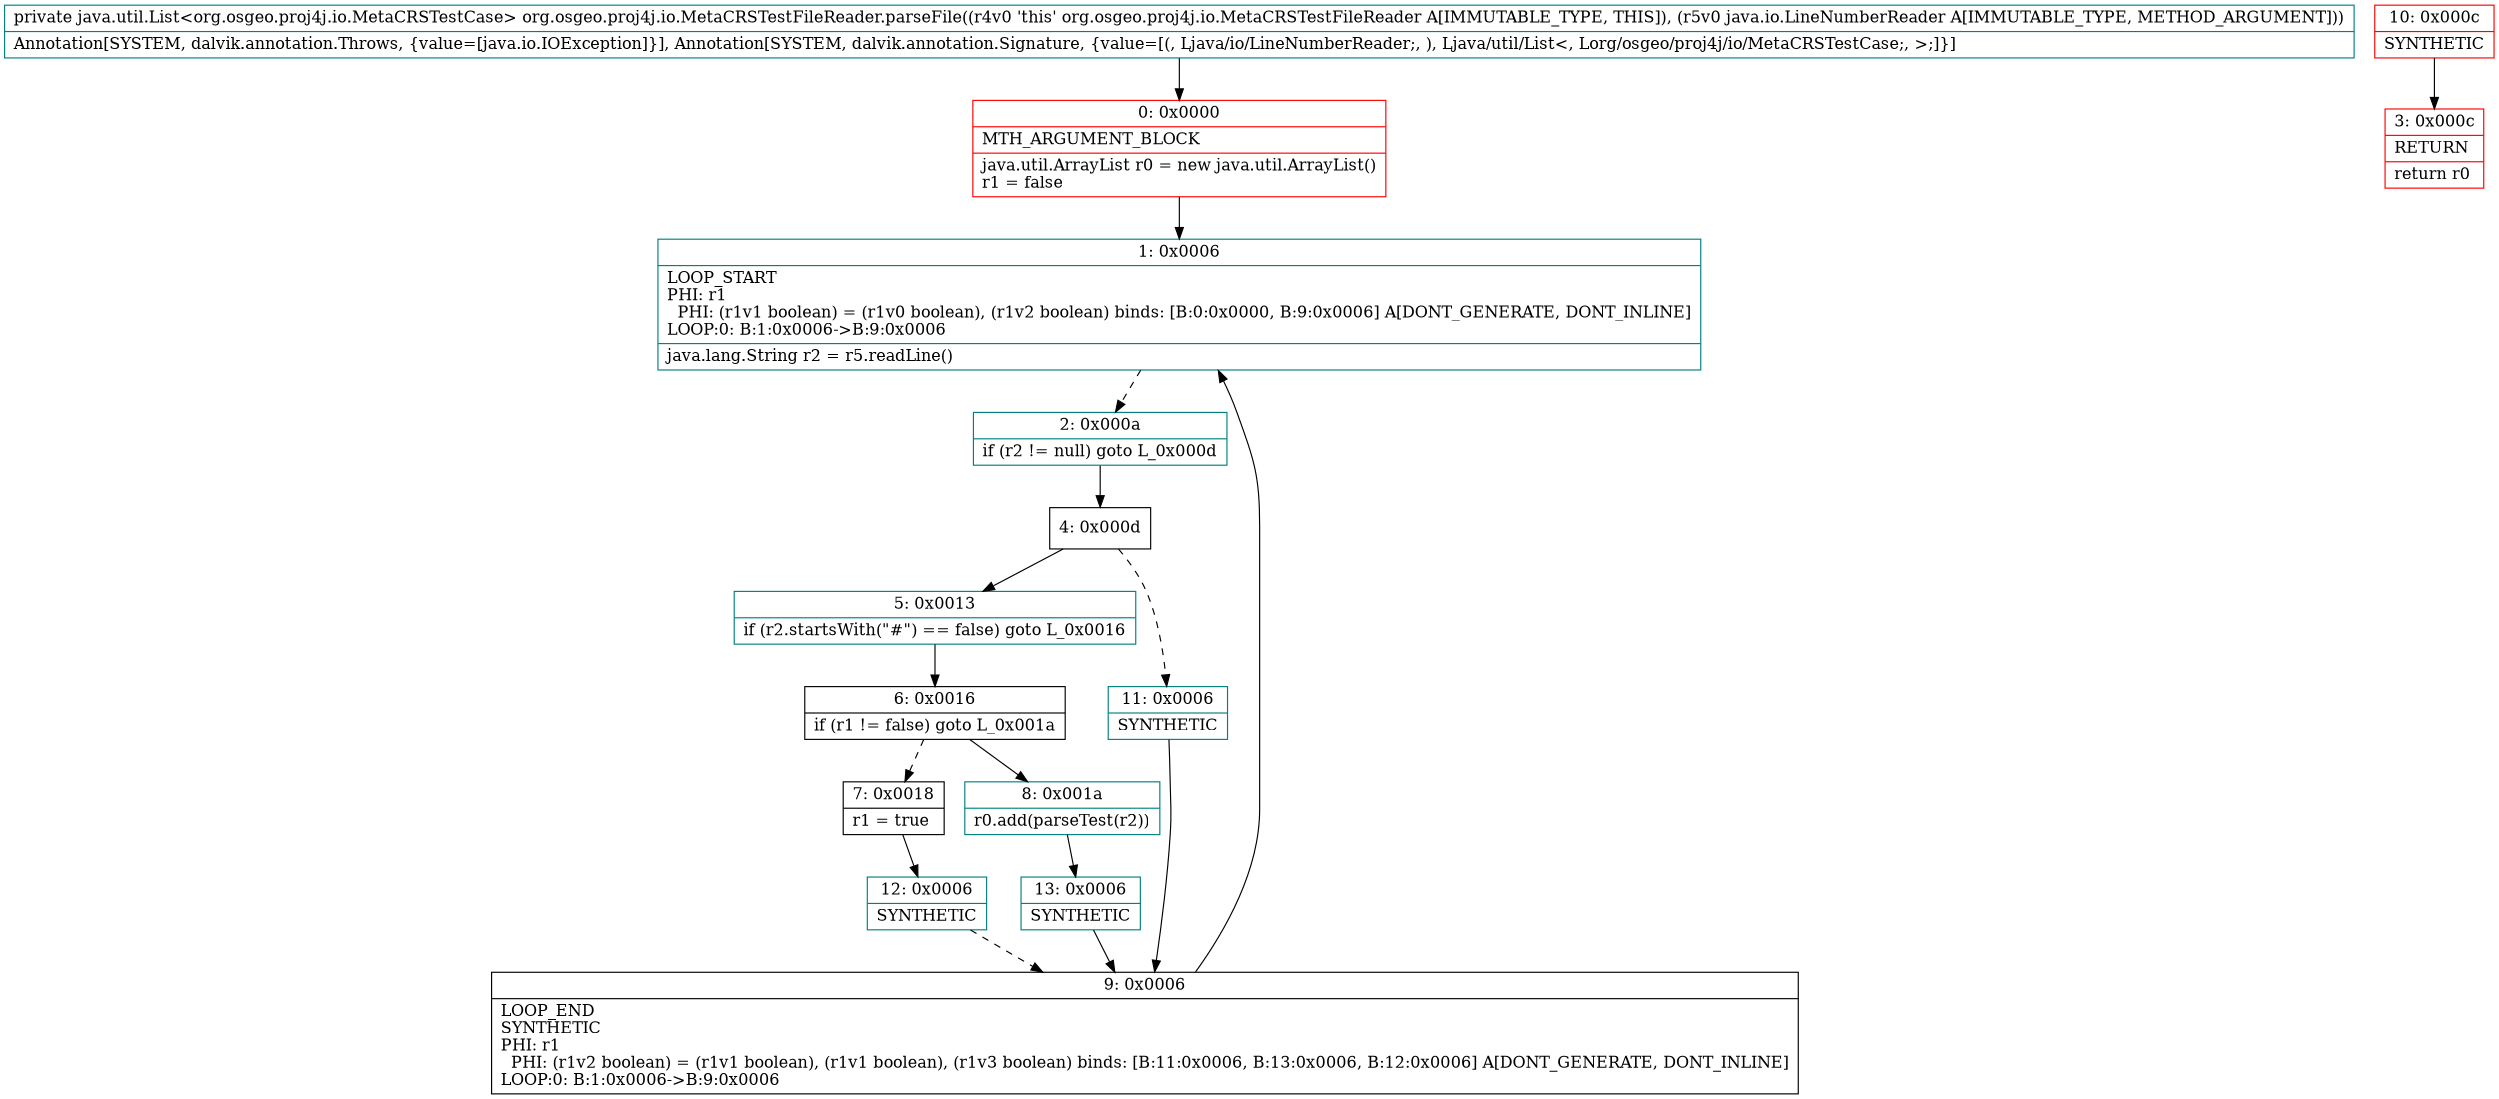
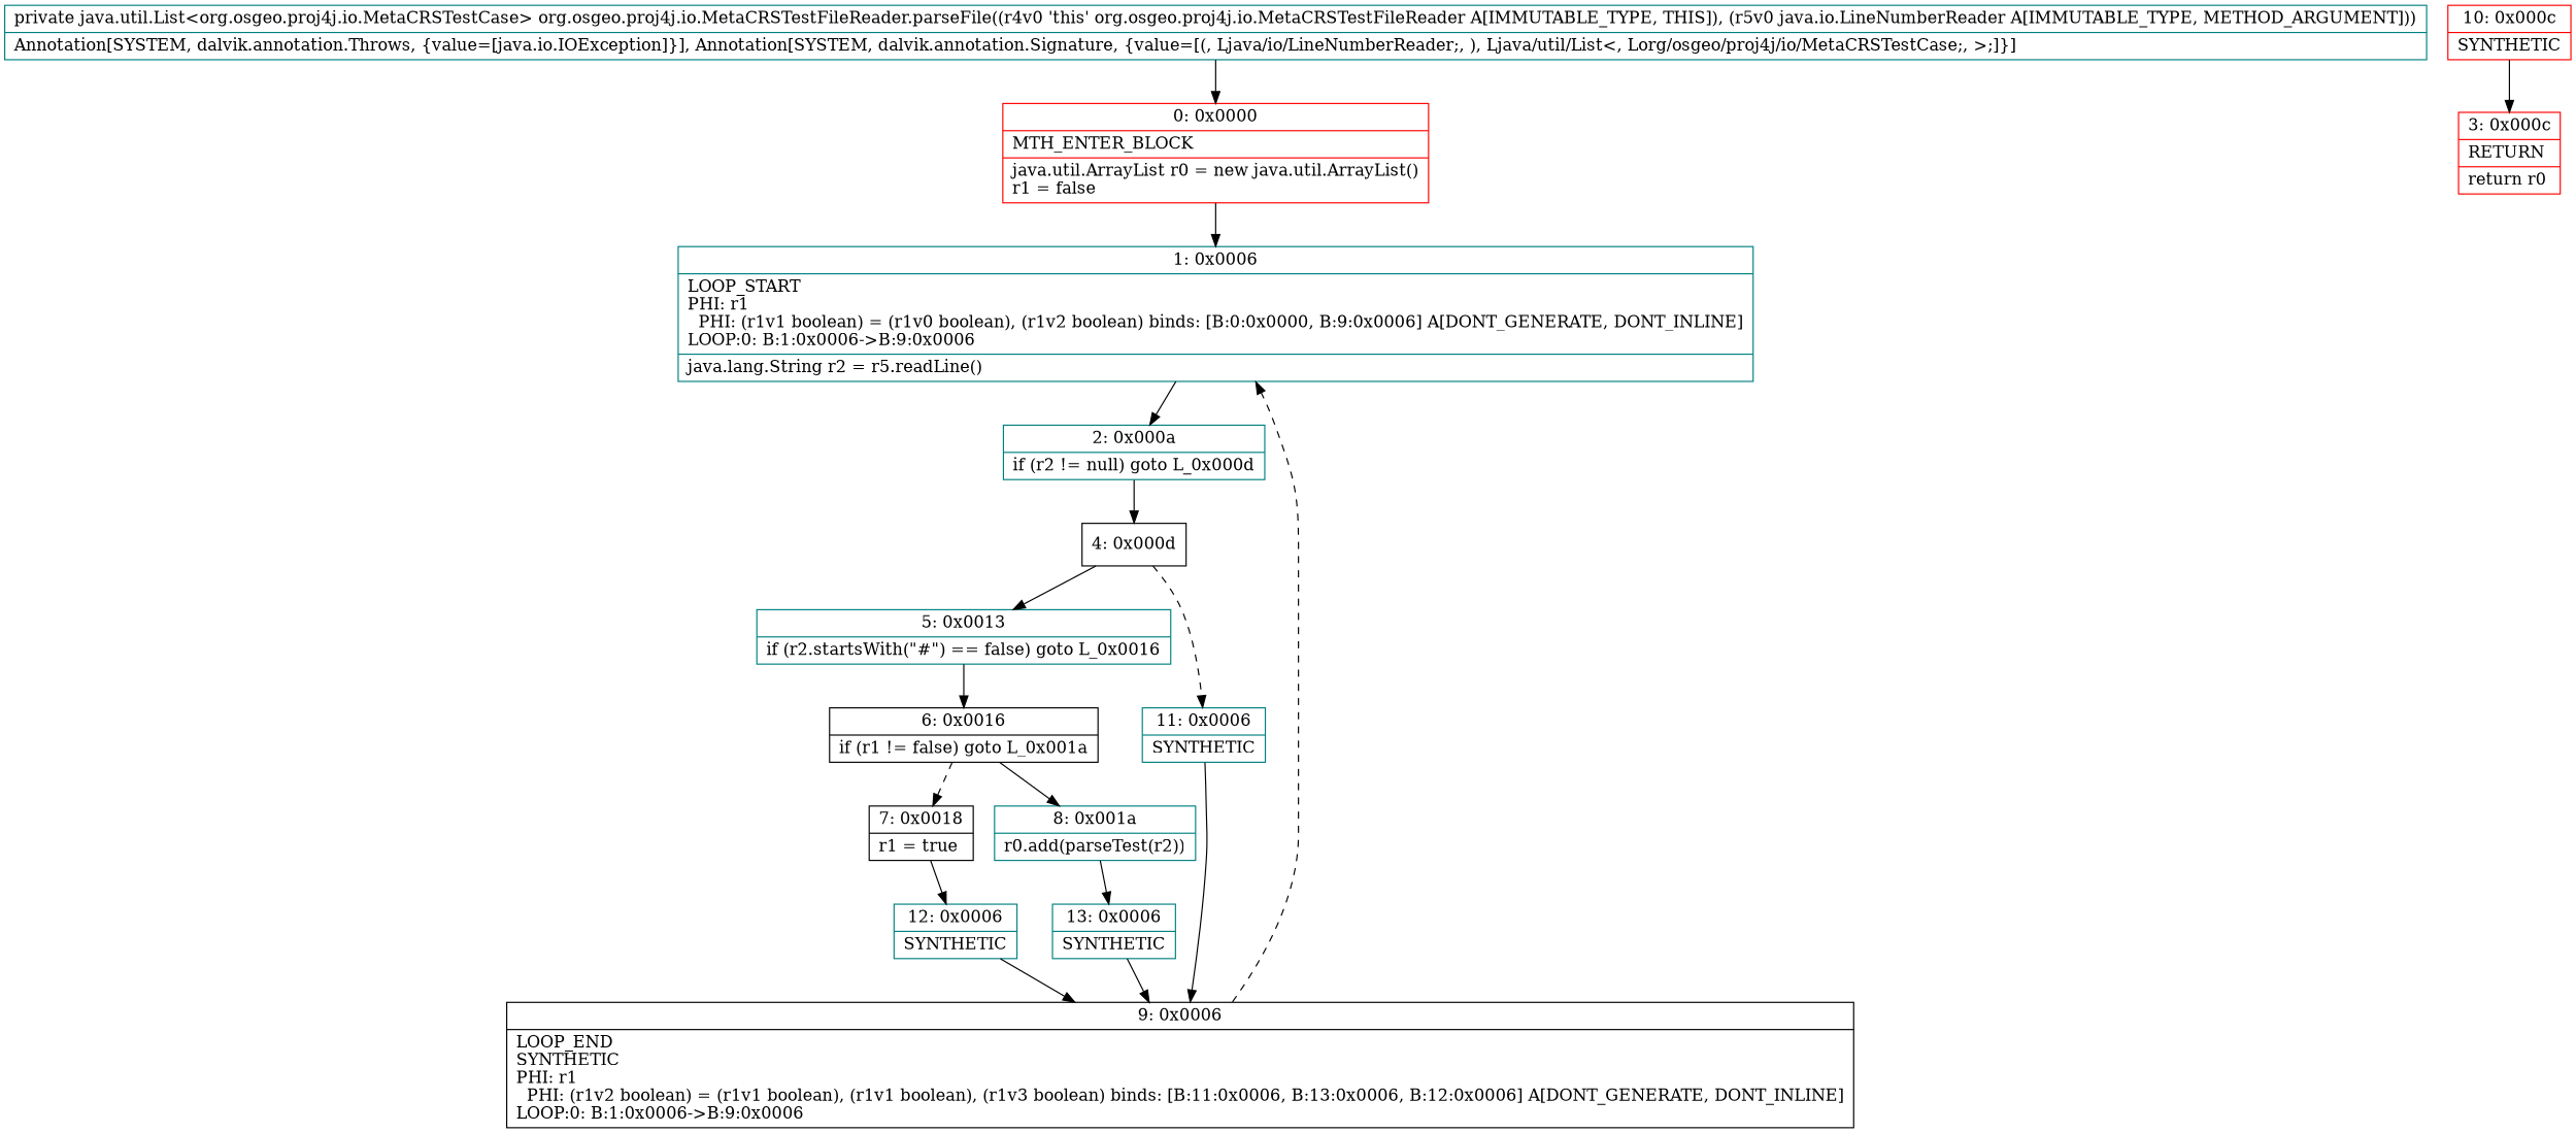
  digraph {
    node [color=teal shape=record]
-   n1 [color=red label="{0\:\ 0x0000|MTH_ARGUMENT_BLOCK\l|java.util.ArrayList r0 = new java.util.ArrayList()\lr1 = false\l}"]
+   n1 [color=red label="{0\:\ 0x0000|MTH_ENTER_BLOCK\l|java.util.ArrayList r0 = new java.util.ArrayList()\lr1 = false\l}"]
    n2 [label="{1\:\ 0x0006|LOOP_START\lPHI: r1 \l  PHI: (r1v1 boolean) = (r1v0 boolean), (r1v2 boolean) binds: [B:0:0x0000, B:9:0x0006] A[DONT_GENERATE, DONT_INLINE]\lLOOP:0: B:1:0x0006\-\>B:9:0x0006\l|java.lang.String r2 = r5.readLine()\l}"]
    n3 [label="{2\:\ 0x000a|if (r2 != null) goto L_0x000d\l}"]
    n4 [color=black label="{4\:\ 0x000d}"]
    n5 [label="{5\:\ 0x0013|if (r2.startsWith(\"#\") == false) goto L_0x0016\l}"]
    n6 [label="{11\:\ 0x0006|SYNTHETIC\l}"]
    n7 [color=red label="{10\:\ 0x000c|SYNTHETIC\l}"]
    n8 [color=red label="{3\:\ 0x000c|RETURN\l|return r0\l}"]
    n9 [color=black label="{6\:\ 0x0016|if (r1 != false) goto L_0x001a\l}"]
    n10 [color=black label="{7\:\ 0x0018|r1 = true\l}"]
    n11 [label="{8\:\ 0x001a|r0.add(parseTest(r2))\l}"]
    n12 [color=black label="{9\:\ 0x0006|LOOP_END\lSYNTHETIC\lPHI: r1 \l  PHI: (r1v2 boolean) = (r1v1 boolean), (r1v1 boolean), (r1v3 boolean) binds: [B:11:0x0006, B:13:0x0006, B:12:0x0006] A[DONT_GENERATE, DONT_INLINE]\lLOOP:0: B:1:0x0006\-\>B:9:0x0006\l}"]
    n13 [label="{12\:\ 0x0006|SYNTHETIC\l}"]
    n14 [label="{13\:\ 0x0006|SYNTHETIC\l}"]
    n15 [label="{private java.util.List\<org.osgeo.proj4j.io.MetaCRSTestCase\> org.osgeo.proj4j.io.MetaCRSTestFileReader.parseFile((r4v0 'this' org.osgeo.proj4j.io.MetaCRSTestFileReader A[IMMUTABLE_TYPE, THIS]), (r5v0 java.io.LineNumberReader A[IMMUTABLE_TYPE, METHOD_ARGUMENT]))  | Annotation[SYSTEM, dalvik.annotation.Throws, \{value=[java.io.IOException]\}], Annotation[SYSTEM, dalvik.annotation.Signature, \{value=[(, Ljava\/io\/LineNumberReader;, ), Ljava\/util\/List\<, Lorg\/osgeo\/proj4j\/io\/MetaCRSTestCase;, \>;]\}]\l}"]
    n1 -> n2
-   n2 -> n3 [style=dashed]
+   n2 -> n3
    n3 -> n4
    n4 -> n5
    n4 -> n6 [style=dashed]
    n5 -> n9
    n6 -> n12
    n7 -> n8
    n9 -> n10 [style=dashed]
    n9 -> n11
    n10 -> n13
    n11 -> n14
-   n12 -> n2
-   n13 -> n12 [style=dashed]
+   n12 -> n2 [style=dashed]
+   n13 -> n12
    n14 -> n12
    n15 -> n1
  }
